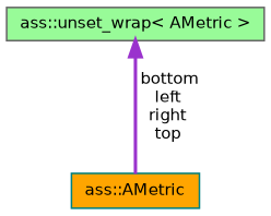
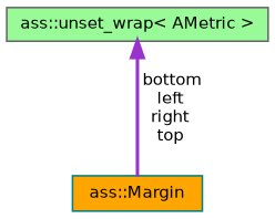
  digraph {
    node [fontname=Helvetica fontsize=10 shape=record style=filled]
-   n1 [color=teal fillcolor=orange fontcolor=black height=0.2 label="ass::AMetric" width=0.4]
+   n1 [color=teal fillcolor=orange fontcolor=black height=0.2 label="ass::Margin" width=0.4]
    n2 [color=gray40 fillcolor=palegreen height=0.2 label="ass::unset_wrap\< AMetric \>" width=0.4]
    n2 -> n1 [color=darkorchid3 dir=back fontname=Helvetica fontsize=10 label=" bottom\nleft\nright\ntop" labelfontname=Helvetica labelfontsize=10 style=bold]
  }
